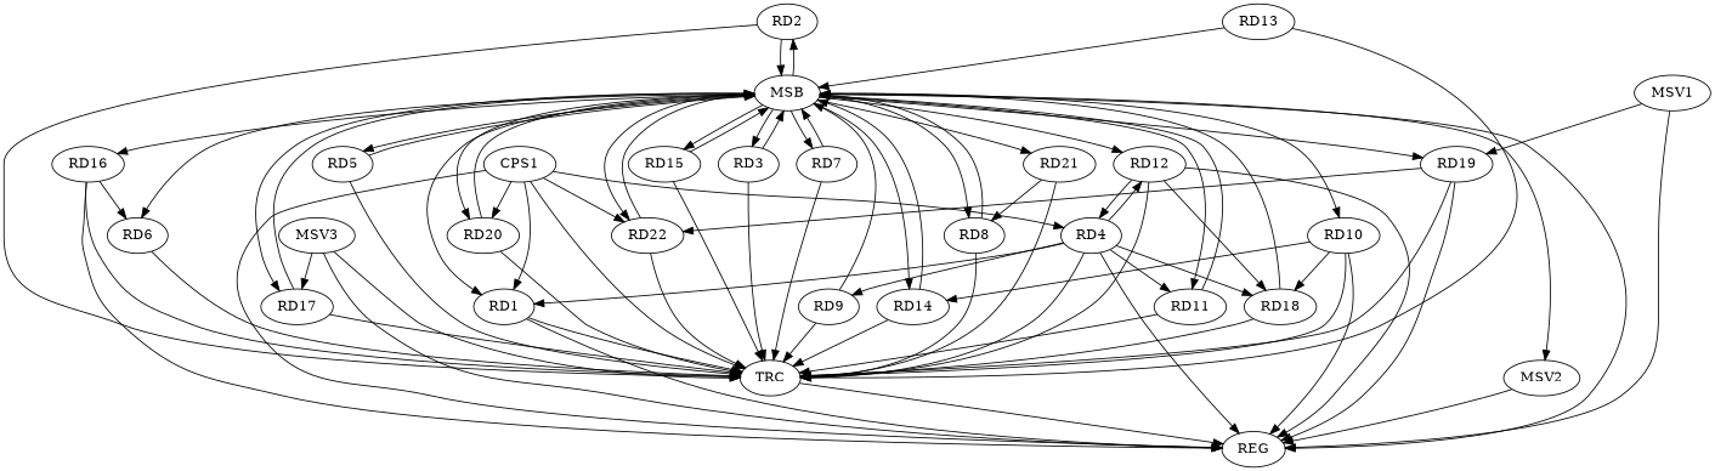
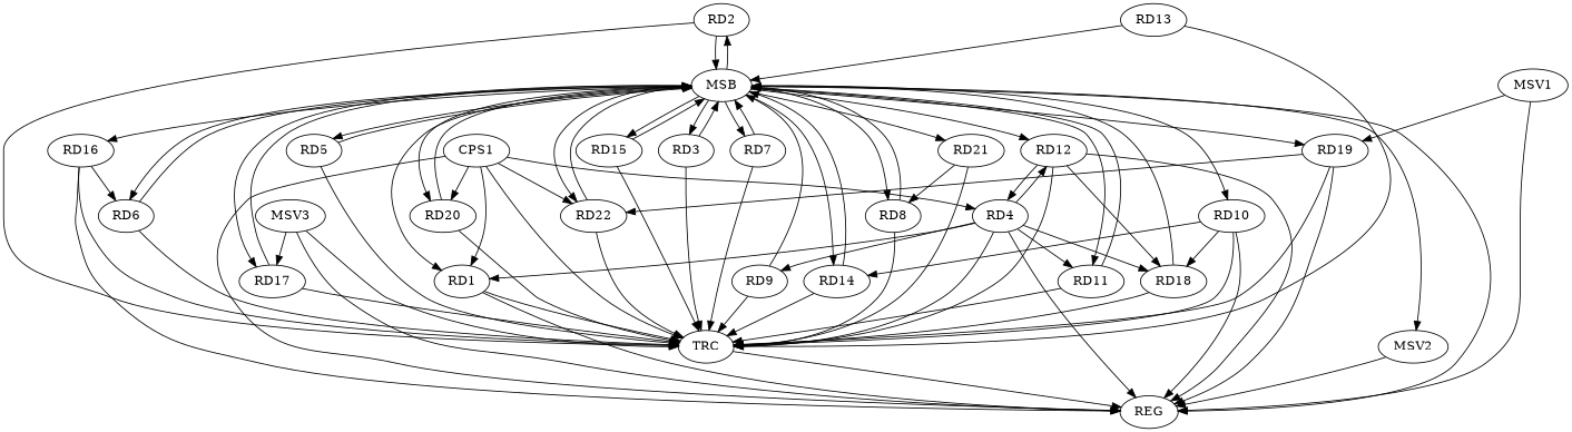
  strict digraph {
    n1 [label=RD1]
    n2 [label=REG]
    n3 [label=TRC]
    n4 [label=RD2]
    n5 [label=MSB]
    n6 [label=RD3]
    n7 [label=RD11]
    n8 [label=RD12]
    n9 [label=RD5]
    n10 [label=RD6]
    n11 [label=RD7]
    n12 [label=RD8]
    n13 [label=RD10]
    n14 [label=RD14]
    n15 [label=RD15]
    n16 [label=RD16]
    n17 [label=RD17]
    n18 [label=RD19]
    n19 [label=RD22]
    n20 [label=RD20]
    n21 [label=RD21]
    n22 [label=MSV2]
    n23 [label=RD4]
    n24 [label=RD9]
    n25 [label=RD18]
    n26 [label=RD13]
    n27 [label=CPS1]
    n28 [label=MSV1]
    n29 [label=MSV3]
    n1 -> n2
    n1 -> n3
    n3 -> n2
    n4 -> n3
    n4 -> n5
    n5 -> n1
    n5 -> n2
    n5 -> n4
    n5 -> n6
    n5 -> n7
    n5 -> n8
    n5 -> n9
    n5 -> n10
    n5 -> n11
    n5 -> n12
    n5 -> n13
    n5 -> n14
    n5 -> n15
    n5 -> n16
    n5 -> n17
    n5 -> n18
    n5 -> n19
    n5 -> n20
    n5 -> n21
    n5 -> n22
    n6 -> n3
    n6 -> n5
    n7 -> n3
    n7 -> n5
    n8 -> n2
    n8 -> n3
    n8 -> n23
    n8 -> n25
    n9 -> n3
    n9 -> n5
    n10 -> n3
+   n10 -> n5
    n11 -> n3
    n11 -> n5
    n12 -> n3
    n12 -> n5
    n13 -> n2
    n13 -> n3
    n13 -> n14
    n13 -> n25
    n14 -> n3
    n14 -> n5
    n15 -> n3
    n15 -> n5
    n16 -> n2
    n16 -> n3
    n16 -> n10
    n17 -> n3
    n17 -> n5
    n18 -> n2
    n18 -> n3
    n18 -> n19
    n19 -> n3
    n19 -> n5
    n20 -> n3
    n20 -> n5
    n21 -> n3
    n21 -> n12
    n22 -> n2
    n23 -> n1
    n23 -> n2
    n23 -> n3
    n23 -> n7
    n23 -> n8
    n23 -> n24
    n23 -> n25
    n24 -> n3
    n24 -> n5
    n25 -> n3
    n25 -> n5
    n26 -> n3
    n26 -> n5
    n27 -> n1
    n27 -> n2
    n27 -> n3
    n27 -> n19
    n27 -> n20
    n27 -> n23
    n28 -> n2
    n28 -> n18
    n29 -> n2
    n29 -> n3
    n29 -> n17
  }
